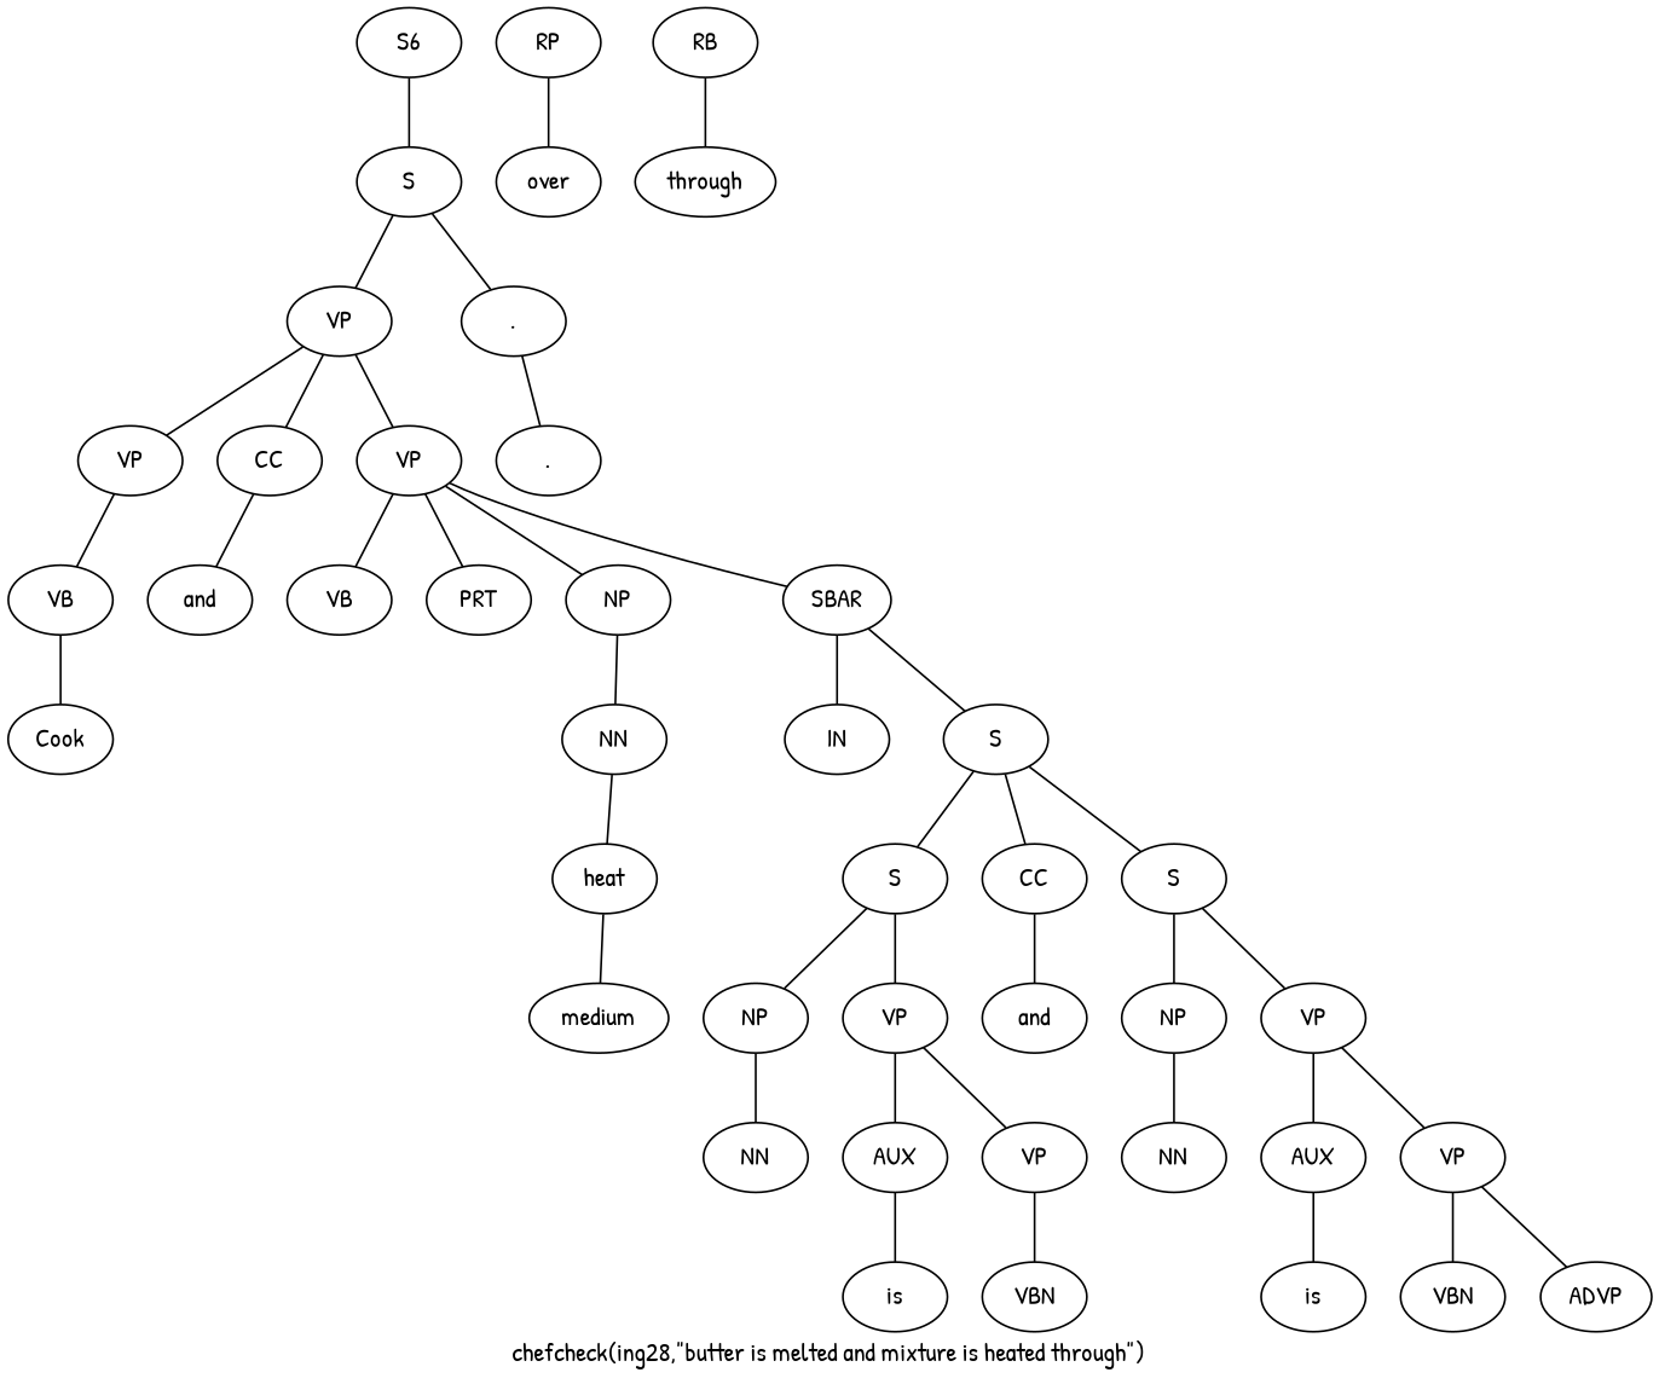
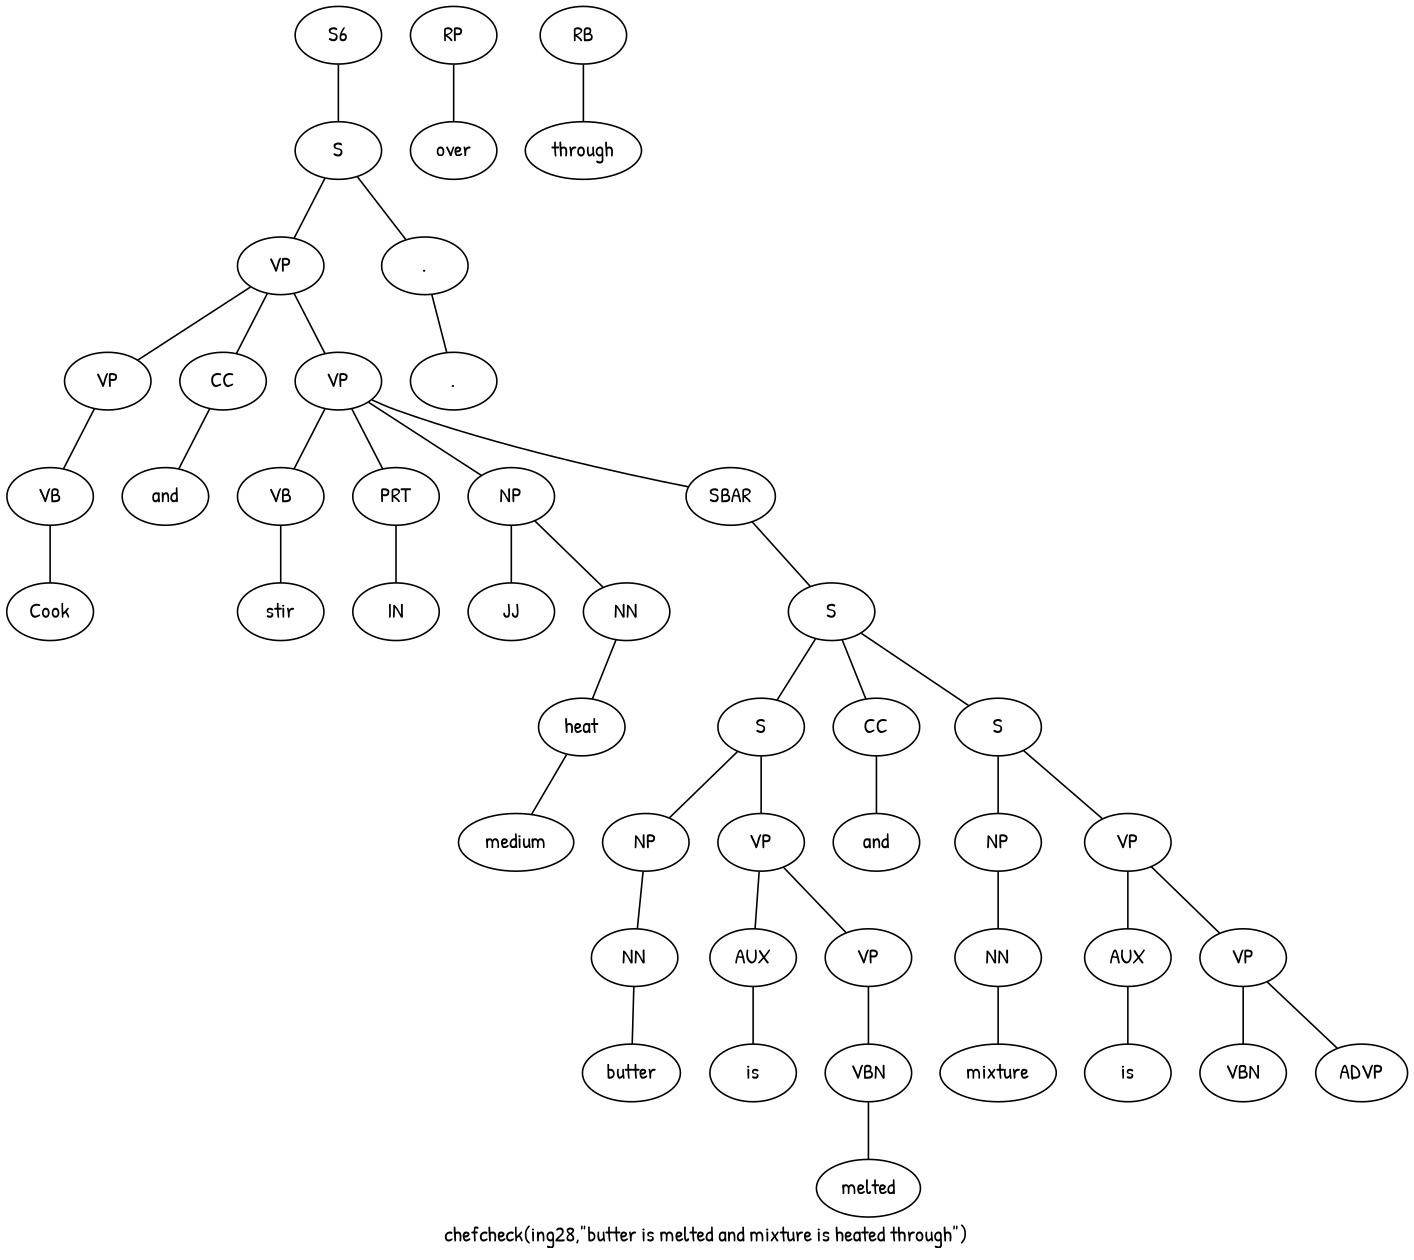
  graph {
    fontname="Patrick Hand"
    label="chefcheck(ing28,\"butter is melted and mixture is heated through\")"
    node [fontname="Patrick Hand"]
    edge [fontname="Patrick Hand"]
    n1 [label=S6]
    n2 [label=S]
    n3 [label=VP]
    n4 [label="."]
    n5 [label=VP]
    n6 [label=CC]
    n7 [label=VP]
    n8 [label="."]
    n9 [label=VB]
    n10 [label=and]
    n11 [label=VB]
    n12 [label=PRT]
    n13 [label=NP]
    n14 [label=SBAR]
    n15 [label=Cook]
+   n16 [label=stir]
+   n17 [label=JJ]
    n18 [label=NN]
    n19 [label=IN]
    n20 [label=S]
    n21 [label=RP]
    n22 [label=over]
    n23 [label=heat]
    n24 [label=medium]
    n25 [label=S]
    n26 [label=CC]
    n27 [label=S]
    n28 [label=NP]
    n29 [label=VP]
    n30 [label=and]
    n31 [label=NP]
    n32 [label=VP]
    n33 [label=NN]
    n34 [label=AUX]
    n35 [label=VP]
+   n36 [label=butter]
    n37 [label=is]
    n38 [label=VBN]
+   n39 [label=melted]
    n40 [label=NN]
    n41 [label=AUX]
    n42 [label=VP]
+   n43 [label=mixture]
    n44 [label=is]
    n45 [label=VBN]
    n46 [label=ADVP]
    n47 [label=RB]
    n48 [label=through]
    n1 -- n2
    n2 -- n3
    n2 -- n4
    n3 -- n5
    n3 -- n6
    n3 -- n7
    n4 -- n8
    n5 -- n9
    n6 -- n10
    n7 -- n11
    n7 -- n12
    n7 -- n13
    n7 -- n14
    n9 -- n15
+   n11 -- n16
+   n13 -- n17
    n13 -- n18
-   n14 -- n19
+   n12 -- n19
    n14 -- n20
    n18 -- n23
    n20 -- n25
    n20 -- n26
    n20 -- n27
    n21 -- n22
    n23 -- n24
    n25 -- n28
    n25 -- n29
    n26 -- n30
    n27 -- n31
    n27 -- n32
    n28 -- n33
    n29 -- n34
    n29 -- n35
    n31 -- n40
    n32 -- n41
    n32 -- n42
+   n33 -- n36
    n34 -- n37
    n35 -- n38
+   n38 -- n39
+   n40 -- n43
    n41 -- n44
    n42 -- n45
    n42 -- n46
    n47 -- n48
  }
